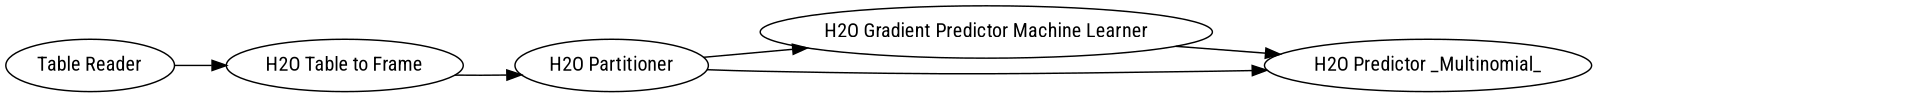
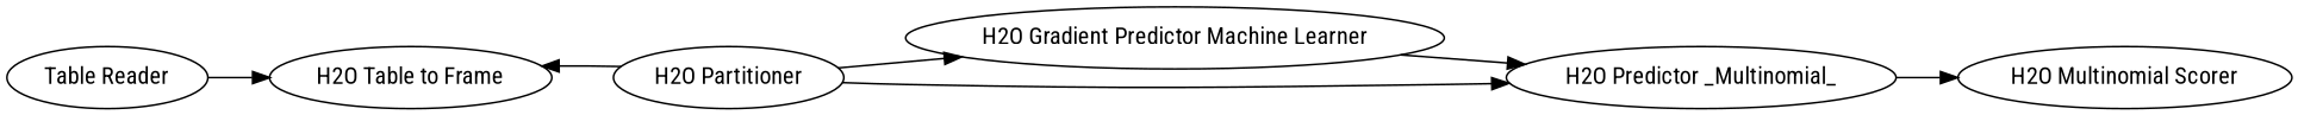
  digraph {
    fontname="Roboto Condensed"
    rankdir=LR
    node [fontname="Roboto Condensed"]
    edge [fontname="Roboto Condensed"]
    n1 [label="H2O Table to Frame"]
    n2 [label="H2O Partitioner"]
    n3 [label="H2O Gradient Predictor Machine Learner"]
    n4 [label="H2O Predictor _Multinomial_"]
+   n5 [label="H2O Multinomial Scorer"]
    n6 [label="Table Reader"]
-   n1 -> n2
+   n2 -> n1
    n2 -> n3
    n2 -> n4
    n3 -> n4
+   n4 -> n5
    n6 -> n1
  }
